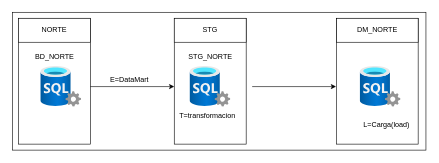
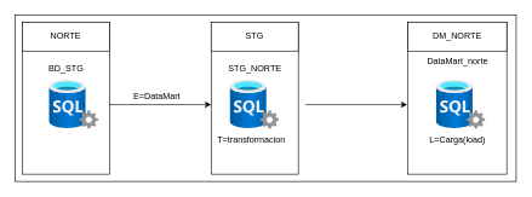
  <mxCell id="0" />
  <mxCell id="1" parent="0" />
  <mxCell id="2" value="" style="rounded=0;whiteSpace=wrap;html=1;" vertex="1" parent="1"><mxGeometry x="20" y="20" width="690" height="230" as="geometry" /></mxCell>
  <mxCell id="3" value="" style="whiteSpace=wrap;html=1;" vertex="1" parent="1"><mxGeometry x="561" y="30" width="136" height="210" as="geometry" /></mxCell>
  <mxCell id="4" value="" style="whiteSpace=wrap;html=1;" vertex="1" parent="1"><mxGeometry x="290" y="30" width="120" height="210" as="geometry" /></mxCell>
  <mxCell id="5" value="" style="whiteSpace=wrap;html=1;" vertex="1" parent="1"><mxGeometry x="30" y="30" width="120" height="210" as="geometry" /></mxCell>
  <mxCell id="6" value="NORTE" style="rounded=0;whiteSpace=wrap;html=1;" vertex="1" parent="1"><mxGeometry x="30" y="30" width="120" height="40" as="geometry" /></mxCell>
  <mxCell id="7" value="" style="edgeStyle=orthogonalEdgeStyle;rounded=0;orthogonalLoop=1;jettySize=auto;html=1;" edge="1" parent="1"><mxGeometry relative="1" as="geometry"><mxPoint x="150" y="144" as="sourcePoint" /><mxPoint x="290" y="144" as="targetPoint" /></mxGeometry></mxCell>
  <mxCell id="8" value="" style="image;aspect=fixed;html=1;points=[];align=center;fontSize=12;image=img/lib/azure2/databases/SQL_Server.svg;" vertex="1" parent="1"><mxGeometry x="67" y="110" width="68" height="68" as="geometry" /></mxCell>
- <mxCell id="9" value="BD_NORTE" style="text;html=1;align=center;verticalAlign=middle;resizable=0;points=[];autosize=1;strokeColor=none;fillColor=none;" vertex="1" parent="1"><mxGeometry x="45" y="80" width="90" height="30" as="geometry" /></mxCell>
+ <mxCell id="9" value="BD_STG" style="text;html=1;align=center;verticalAlign=middle;resizable=0;points=[];autosize=1;strokeColor=none;fillColor=none;" vertex="1" parent="1"><mxGeometry x="45" y="80" width="90" height="30" as="geometry" /></mxCell>
  <mxCell id="10" value="STG" style="rounded=0;whiteSpace=wrap;html=1;" vertex="1" parent="1"><mxGeometry x="290" y="30" width="120" height="40" as="geometry" /></mxCell>
  <mxCell id="11" value="" style="edgeStyle=orthogonalEdgeStyle;rounded=0;orthogonalLoop=1;jettySize=auto;html=1;" edge="1" parent="1"><mxGeometry relative="1" as="geometry"><mxPoint x="420" y="144" as="sourcePoint" /><mxPoint x="560" y="144" as="targetPoint" /></mxGeometry></mxCell>
  <mxCell id="12" value="" style="image;aspect=fixed;html=1;points=[];align=center;fontSize=12;image=img/lib/azure2/databases/SQL_Server.svg;" vertex="1" parent="1"><mxGeometry x="316" y="110" width="68" height="68" as="geometry" /></mxCell>
  <mxCell id="13" value="STG_NORTE" style="text;html=1;align=center;verticalAlign=middle;resizable=0;points=[];autosize=1;strokeColor=none;fillColor=none;" vertex="1" parent="1"><mxGeometry x="300" y="80" width="100" height="30" as="geometry" /></mxCell>
  <mxCell id="14" value="E=DataMart" style="text;html=1;align=center;verticalAlign=middle;resizable=0;points=[];autosize=1;strokeColor=none;fillColor=none;" vertex="1" parent="1"><mxGeometry x="170" y="118" width="90" height="30" as="geometry" /></mxCell>
  <mxCell id="15" value="T=transformacion" style="text;html=1;align=center;verticalAlign=middle;resizable=0;points=[];autosize=1;strokeColor=none;fillColor=none;" vertex="1" parent="1"><mxGeometry x="285" y="178" width="120" height="30" as="geometry" /></mxCell>
  <mxCell id="16" value="" style="image;aspect=fixed;html=1;points=[];align=center;fontSize=12;image=img/lib/azure2/databases/SQL_Server.svg;" vertex="1" parent="1"><mxGeometry x="600" y="110" width="68" height="68" as="geometry" /></mxCell>
  <mxCell id="17" value="DM_NORTE" style="whiteSpace=wrap;html=1;" vertex="1" parent="1"><mxGeometry x="561" y="30" width="136" height="40" as="geometry" /></mxCell>
- <mxCell id="19" value="L=Carga(load)" style="text;html=1;align=center;verticalAlign=middle;resizable=0;points=[];autosize=1;strokeColor=none;fillColor=none;" vertex="1" parent="1"><mxGeometry x="594" y="193" width="100" height="30" as="geometry" /></mxCell>
+ <mxCell id="18" value="DataMart_norte" style="text;html=1;align=center;verticalAlign=middle;resizable=0;points=[];autosize=1;strokeColor=none;fillColor=none;" vertex="1" parent="1"><mxGeometry x="574" y="70" width="110" height="30" as="geometry" /></mxCell>
+ <mxCell id="19" value="L=Carga(load)" style="text;html=1;align=center;verticalAlign=middle;resizable=0;points=[];autosize=1;strokeColor=none;fillColor=none;" vertex="1" parent="1"><mxGeometry x="579" y="178" width="100" height="30" as="geometry" /></mxCell>
  <mxCell id="20" value="" style="shape=image;html=1;verticalAlign=top;verticalLabelPosition=bottom;labelBackgroundColor=#ffffff;imageAspect=0;aspect=fixed;image=https://cdn4.iconfinder.com/data/icons/logos-brands-7/512/visual_studio-128.png" vertex="1" parent="1"><mxGeometry x="180" y="158" width="70" height="70" as="geometry" /></mxCell>
  <mxCell id="21" value="" style="shape=image;html=1;verticalAlign=top;verticalLabelPosition=bottom;labelBackgroundColor=#ffffff;imageAspect=0;aspect=fixed;image=https://cdn4.iconfinder.com/data/icons/logos-brands-7/512/visual_studio-128.png" vertex="1" parent="1"><mxGeometry x="460" y="158" width="70" height="70" as="geometry" /></mxCell>
